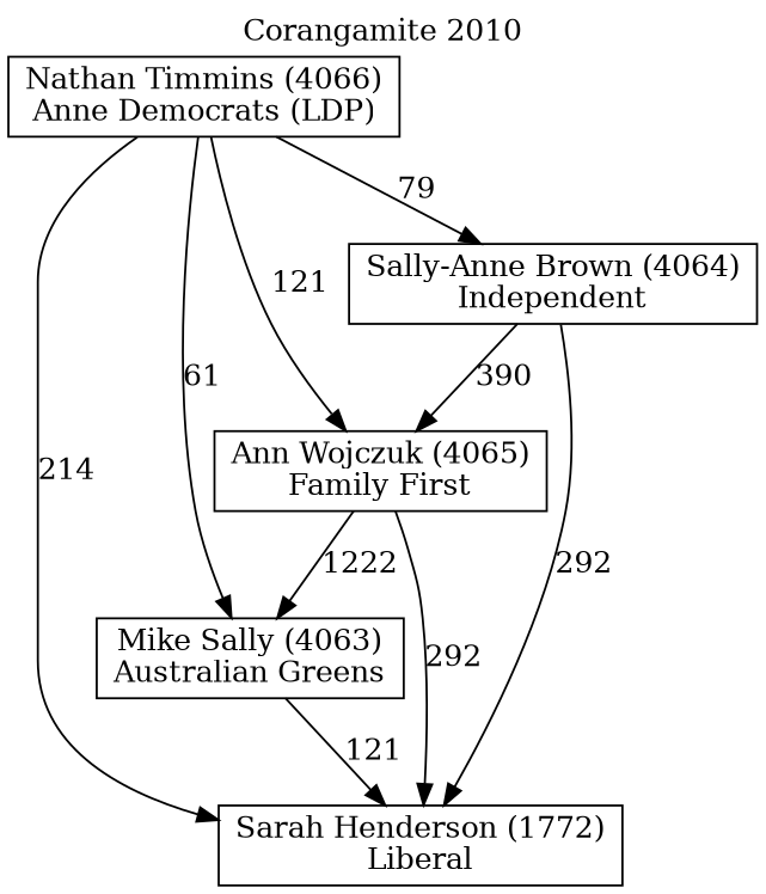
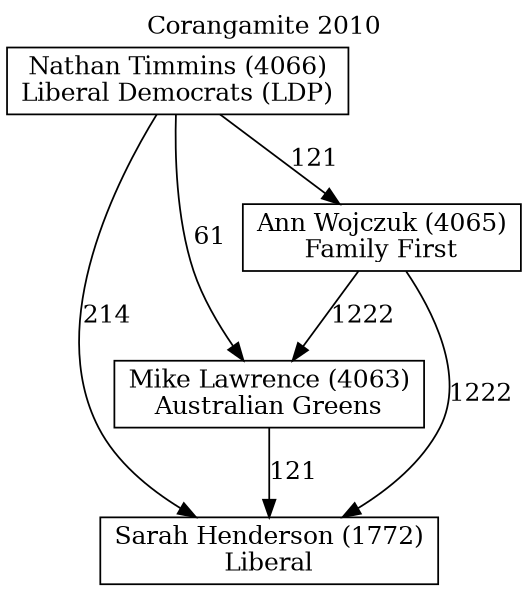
  digraph {
    label="Corangamite 2010"
    labelloc=t
    mclimit=10
    node [shape=box]
    n1 [label="Sarah Henderson (1772)\nLiberal"]
-   n2 [label="Mike Sally (4063)\nAustralian Greens"]
+   n2 [label="Mike Lawrence (4063)\nAustralian Greens"]
    n3 [label="Ann Wojczuk (4065)\nFamily First"]
-   n4 [label="Sally-Anne Brown (4064)\nIndependent"]
-   n5 [label="Nathan Timmins (4066)\nAnne Democrats (LDP)"]
+   n5 [label="Nathan Timmins (4066)\nLiberal Democrats (LDP)"]
    n2 -> n1 [label=121]
-   n3 -> n1 [label=292]
+   n3 -> n1 [label=1222]
    n3 -> n2 [label=1222]
-   n4 -> n1 [label=292]
-   n4 -> n3 [label=390]
    n5 -> n1 [label=214]
    n5 -> n2 [label=61]
    n5 -> n3 [label=121]
-   n5 -> n4 [label=79]
  }
